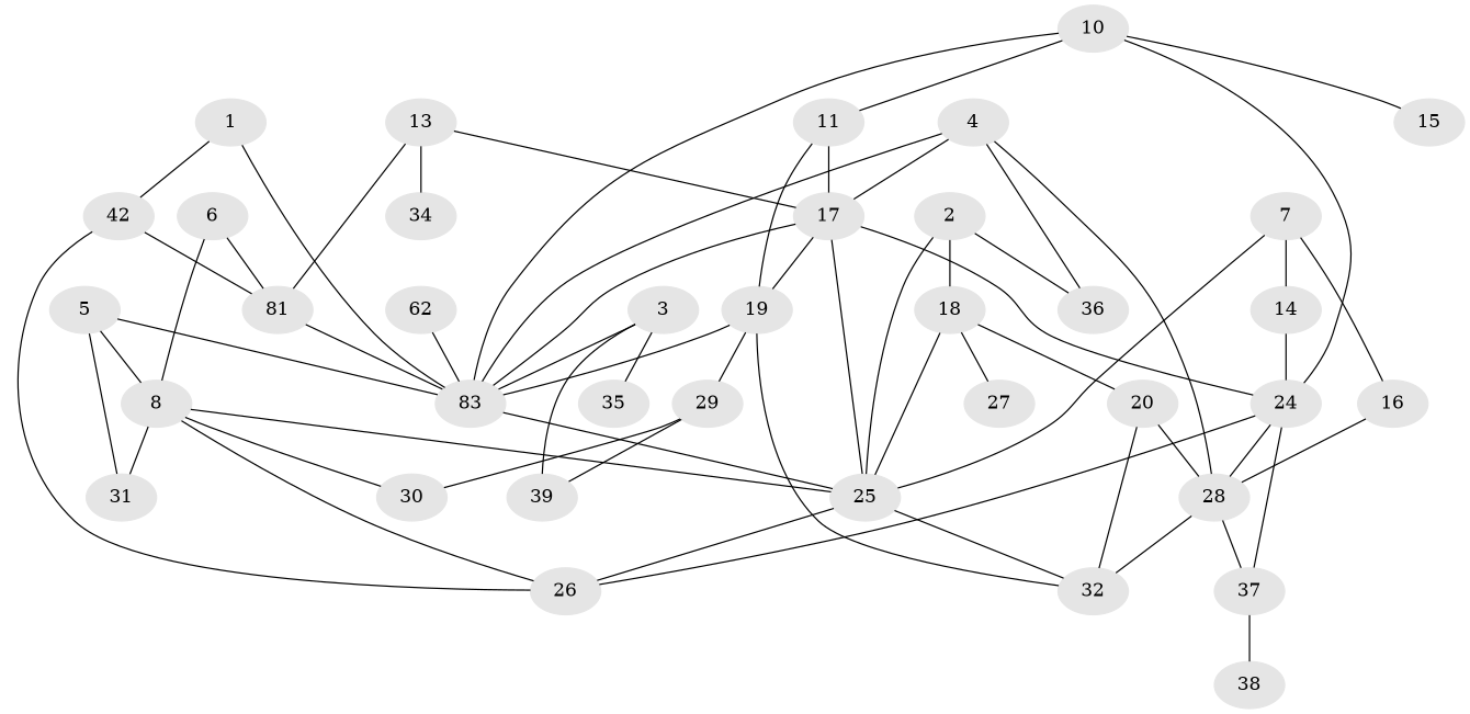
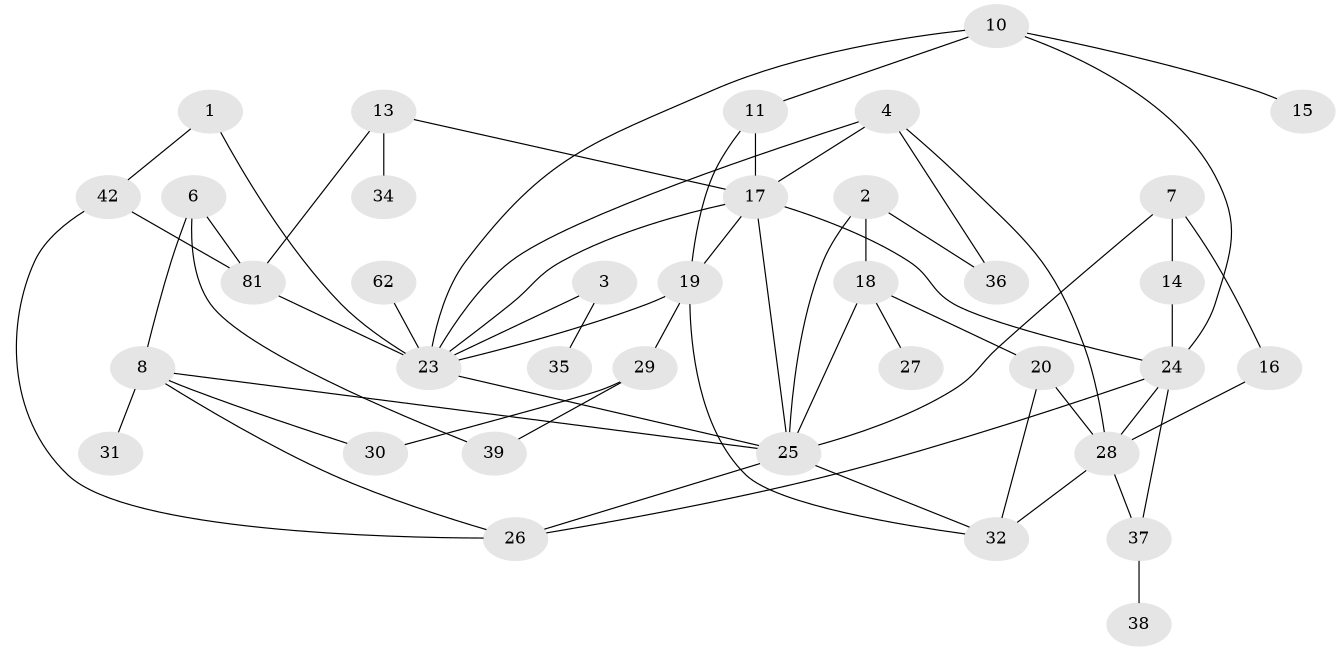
  graph {
    node [color=gray90 style=filled]
    edge [weight=1.0]
    n1 [label=42]
    1
-   23 [label=83]
+   23
    n4 [label=81]
    26
    25
    2
    18
    36
    20
    27
    32
    3
    35
    4
    17
    28
    24
    19
    37
-   5
    8
    31
    30
    6
    39
    7
    14
    16
    10
    11
    15
    29
    13
    34
    n36 [label=62]
    38
    n1 -- n4
    n1 -- 26
    1 -- n1
    1 -- 23
    23 -- 25
    n4 -- 23
    25 -- 26
    25 -- 32
    2 -- 25
    2 -- 18
    2 -- 36
    18 -- 25
    18 -- 20
    18 -- 27
    20 -- 32
    20 -- 28
    3 -- 23
    3 -- 35
    4 -- 23
    4 -- 36
    4 -- 17
    4 -- 28
    17 -- 23
    17 -- 25
    17 -- 24
    17 -- 19
    28 -- 32 [weight=2.0]
    28 -- 37
    24 -- 26
    24 -- 28
    24 -- 37
    19 -- 23
    19 -- 32
    19 -- 29
    37 -- 38
-   5 -- 23
-   5 -- 8
-   5 -- 31
    8 -- 26
    8 -- 25
    8 -- 31
    8 -- 30
    6 -- n4
    6 -- 8
-   3 -- 39
+   6 -- 39
    7 -- 25
    7 -- 14
    7 -- 16
    14 -- 24
    16 -- 28
    10 -- 23
    10 -- 24
    10 -- 11
    10 -- 15
    11 -- 17
    11 -- 19
    29 -- 30
    29 -- 39
    13 -- n4
    13 -- 17
    13 -- 34
    n36 -- 23
  }
